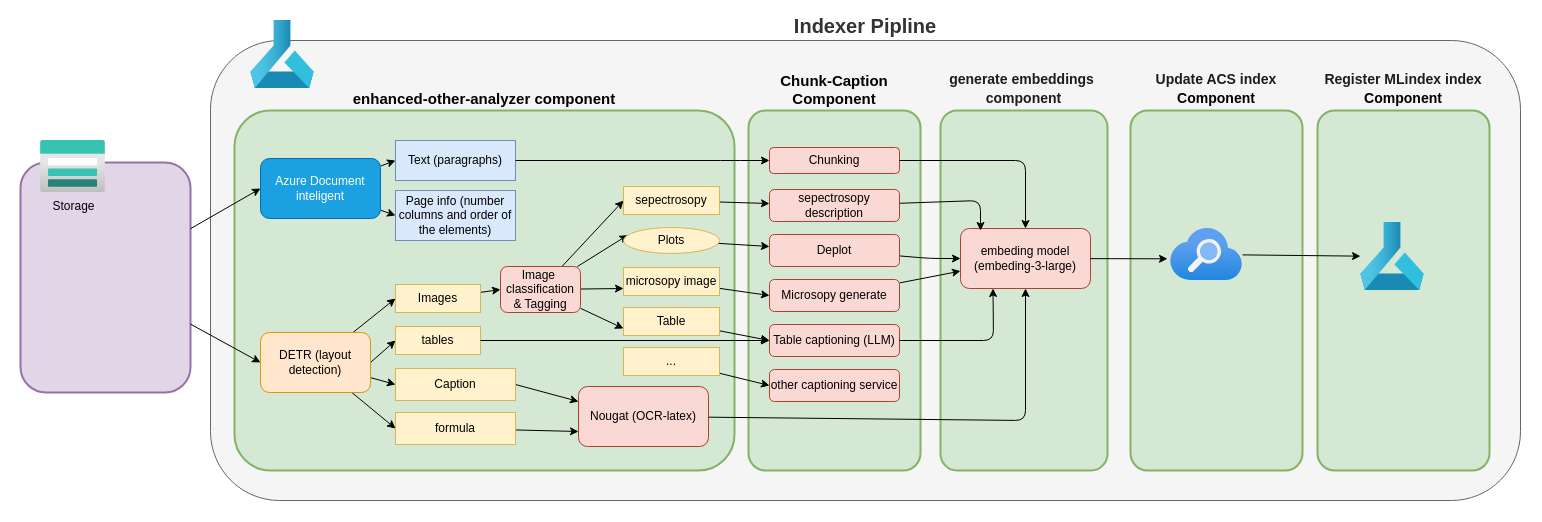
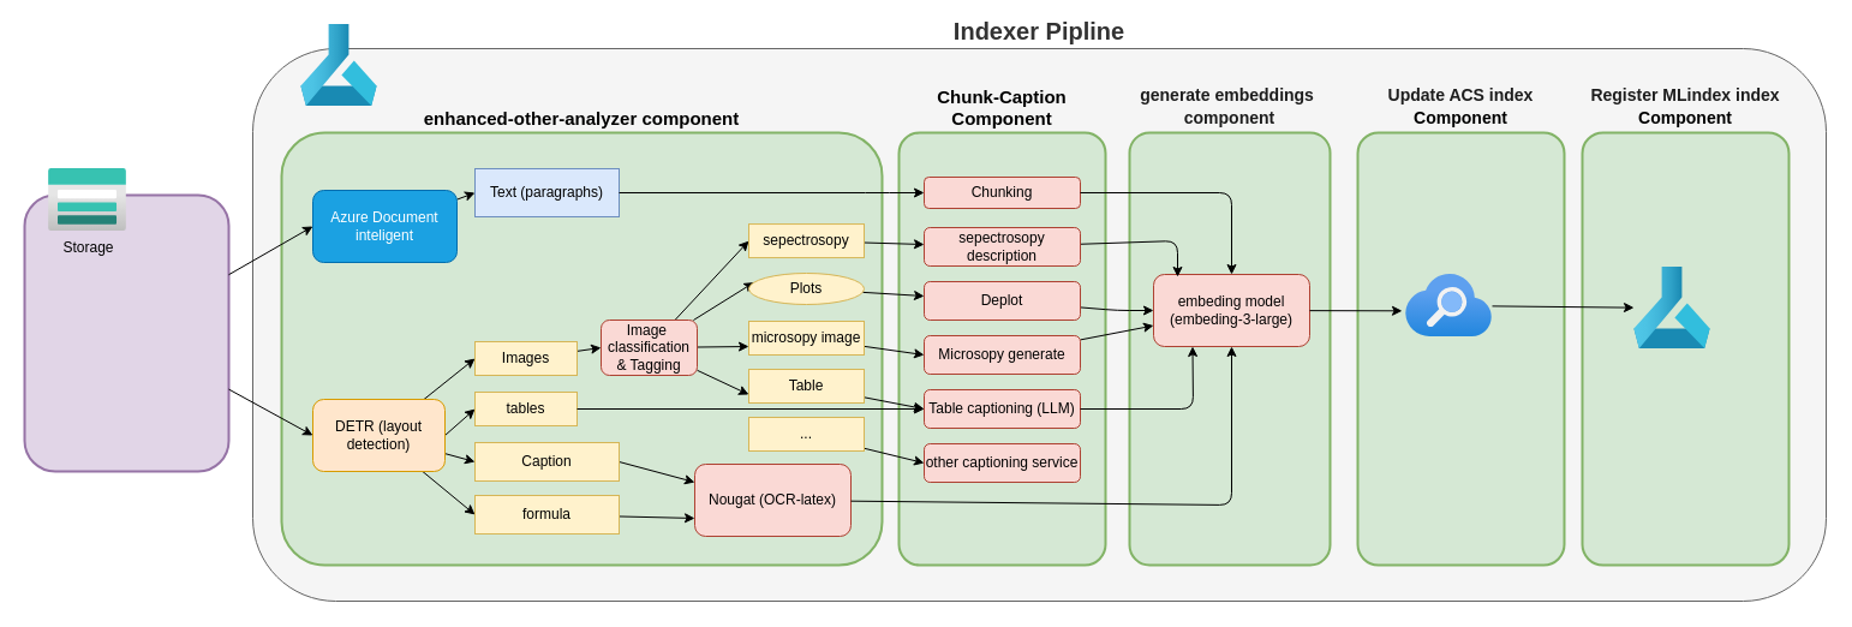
  <mxCell id="0" />
  <mxCell id="1" parent="0" />
  <mxCell id="2" value="Indexer Pipline" style="rounded=1;whiteSpace=wrap;html=1;labelPosition=center;verticalLabelPosition=top;align=center;verticalAlign=bottom;fontStyle=1;fontSize=20;fillColor=#f5f5f5;fontColor=#333333;strokeColor=#666666;" parent="1" vertex="1"><mxGeometry x="210" y="40" width="1310" height="460" as="geometry" /></mxCell>
  <mxCell id="3" value="enhanced-other-analyzer component" style="rounded=1;whiteSpace=wrap;html=1;fillColor=#d5e8d4;strokeColor=#82b366;strokeWidth=2;fontColor=#000000;labelPosition=center;verticalLabelPosition=top;align=center;verticalAlign=bottom;fontSize=15;fontStyle=1;arcSize=10;" parent="1" vertex="1"><mxGeometry x="234" y="110" width="500" height="360" as="geometry" /></mxCell>
  <mxCell id="4" style="edgeStyle=none;html=1;entryX=0;entryY=0.5;entryDx=0;entryDy=0;" parent="1" source="6" target="17" edge="1"><mxGeometry relative="1" as="geometry" /></mxCell>
- <mxCell id="5" style="edgeStyle=none;html=1;entryX=0;entryY=0.5;entryDx=0;entryDy=0;" parent="1" source="6" target="23" edge="1"><mxGeometry relative="1" as="geometry" /></mxCell>
  <mxCell id="6" value="Azure Document inteligent" style="rounded=1;whiteSpace=wrap;html=1;fillColor=#1ba1e2;fontColor=#ffffff;strokeColor=#006EAF;" parent="1" vertex="1"><mxGeometry x="260" y="158" width="120" height="60" as="geometry" /></mxCell>
  <mxCell id="7" style="edgeStyle=none;html=1;entryX=0;entryY=0.5;entryDx=0;entryDy=0;" parent="1" source="11" target="19" edge="1"><mxGeometry relative="1" as="geometry" /></mxCell>
  <mxCell id="8" style="edgeStyle=none;html=1;entryX=0;entryY=0.5;entryDx=0;entryDy=0;exitX=1;exitY=0.5;exitDx=0;exitDy=0;" parent="1" source="11" target="20" edge="1"><mxGeometry relative="1" as="geometry" /></mxCell>
  <mxCell id="9" style="edgeStyle=none;html=1;entryX=0;entryY=0.5;entryDx=0;entryDy=0;" parent="1" source="11" target="22" edge="1"><mxGeometry relative="1" as="geometry" /></mxCell>
  <mxCell id="10" style="edgeStyle=none;html=1;entryX=0;entryY=0.5;entryDx=0;entryDy=0;" parent="1" source="11" target="26" edge="1"><mxGeometry relative="1" as="geometry" /></mxCell>
  <mxCell id="11" value="DETR (layout detection)" style="rounded=1;whiteSpace=wrap;html=1;fillColor=#ffe6cc;strokeColor=#d79b00;" parent="1" vertex="1"><mxGeometry x="260" y="332" width="110" height="60" as="geometry" /></mxCell>
  <mxCell id="12" value="" style="group" parent="1" vertex="1" connectable="0"><mxGeometry x="20" y="140" width="170" height="270" as="geometry" /></mxCell>
  <mxCell id="13" value="" style="rounded=1;whiteSpace=wrap;html=1;fillColor=#e1d5e7;strokeColor=#9673a6;strokeWidth=2;" parent="12" vertex="1"><mxGeometry y="22" width="170" height="230" as="geometry" /></mxCell>
  <mxCell id="14" value="Storage" style="aspect=fixed;html=1;points=[];align=center;image;fontSize=12;image=img/lib/azure2/storage/Storage_Accounts.svg;labelBackgroundColor=none;labelBorderColor=none;strokeColor=#99FFCC;strokeWidth=2;fontColor=#000000;" parent="12" vertex="1"><mxGeometry x="20" width="65" height="52" as="geometry" /></mxCell>
  <mxCell id="15" style="edgeStyle=none;html=1;entryX=0;entryY=0.5;entryDx=0;entryDy=0;" parent="1" source="13" target="6" edge="1"><mxGeometry relative="1" as="geometry" /></mxCell>
  <mxCell id="16" style="edgeStyle=none;html=1;entryX=0;entryY=0.5;entryDx=0;entryDy=0;" parent="1" source="13" target="11" edge="1"><mxGeometry relative="1" as="geometry" /></mxCell>
  <mxCell id="17" value="Text (paragraphs)" style="rounded=0;whiteSpace=wrap;html=1;fillColor=#dae8fc;strokeColor=#6c8ebf;" parent="1" vertex="1"><mxGeometry x="395" y="140" width="120" height="40" as="geometry" /></mxCell>
  <mxCell id="18" style="edgeStyle=none;html=1;entryX=0;entryY=0.5;entryDx=0;entryDy=0;" parent="1" source="19" target="47" edge="1"><mxGeometry relative="1" as="geometry" /></mxCell>
  <mxCell id="19" value="Images" style="rounded=0;whiteSpace=wrap;html=1;fillColor=#fff2cc;strokeColor=#d6b656;" parent="1" vertex="1"><mxGeometry x="395" y="284" width="85" height="28" as="geometry" /></mxCell>
  <mxCell id="20" value="tables" style="rounded=0;whiteSpace=wrap;html=1;fillColor=#fff2cc;strokeColor=#d6b656;" parent="1" vertex="1"><mxGeometry x="395" y="326" width="85" height="28" as="geometry" /></mxCell>
  <mxCell id="21" style="edgeStyle=none;html=1;entryX=0;entryY=0.75;entryDx=0;entryDy=0;" parent="1" source="22" target="24" edge="1"><mxGeometry relative="1" as="geometry" /></mxCell>
  <mxCell id="22" value="formula" style="rounded=0;whiteSpace=wrap;html=1;fillColor=#fff2cc;strokeColor=#d6b656;" parent="1" vertex="1"><mxGeometry x="395" y="412" width="120" height="32" as="geometry" /></mxCell>
- <mxCell id="23" value="Page info (number columns and order of the elements)" style="rounded=0;whiteSpace=wrap;html=1;fillColor=#dae8fc;strokeColor=#6c8ebf;" parent="1" vertex="1"><mxGeometry x="395" y="190" width="120" height="50" as="geometry" /></mxCell>
  <mxCell id="24" value="Nougat (OCR-latex)" style="rounded=1;whiteSpace=wrap;html=1;fillColor=#fad9d5;strokeColor=#ae4132;" parent="1" vertex="1"><mxGeometry x="578" y="386" width="130" height="60" as="geometry" /></mxCell>
  <mxCell id="25" style="edgeStyle=none;html=1;entryX=0;entryY=0.25;entryDx=0;entryDy=0;exitX=1;exitY=0.5;exitDx=0;exitDy=0;" parent="1" source="26" target="24" edge="1"><mxGeometry relative="1" as="geometry"><mxPoint x="550" y="383.462" as="sourcePoint" /><mxPoint x="620" y="384" as="targetPoint" /></mxGeometry></mxCell>
  <mxCell id="26" value="Caption" style="rounded=0;whiteSpace=wrap;html=1;fillColor=#fff2cc;strokeColor=#d6b656;" parent="1" vertex="1"><mxGeometry x="395" y="368" width="120" height="32" as="geometry" /></mxCell>
  <mxCell id="27" value="Chunk-Caption Component" style="rounded=1;whiteSpace=wrap;html=1;fillColor=#d5e8d4;strokeColor=#82b366;strokeWidth=2;fontColor=#000000;labelPosition=center;verticalLabelPosition=top;align=center;verticalAlign=bottom;fontSize=15;fontStyle=1;arcSize=10;" parent="1" vertex="1"><mxGeometry x="748" y="110" width="172" height="360" as="geometry" /></mxCell>
  <mxCell id="28" value="Table captioning (LLM)" style="rounded=1;whiteSpace=wrap;html=1;fillColor=#fad9d5;strokeColor=#ae4132;" parent="1" vertex="1"><mxGeometry x="769" y="324" width="130" height="32" as="geometry" /></mxCell>
  <mxCell id="29" value="Chunking" style="rounded=1;whiteSpace=wrap;html=1;fillColor=#fad9d5;strokeColor=#ae4132;" parent="1" vertex="1"><mxGeometry x="769" y="147" width="130" height="26" as="geometry" /></mxCell>
  <mxCell id="30" style="edgeStyle=none;html=1;entryX=0;entryY=0.5;entryDx=0;entryDy=0;" parent="1" source="17" target="29" edge="1"><mxGeometry relative="1" as="geometry"><Array as="points"><mxPoint x="730" y="160" /></Array></mxGeometry></mxCell>
  <mxCell id="31" value="&lt;div style=&quot;font-size: 14px; line-height: 19px; white-space: pre;&quot;&gt;&lt;font style=&quot;color: rgb(29, 29, 29);&quot;&gt;generate embeddings &lt;/font&gt;&lt;/div&gt;&lt;div style=&quot;font-size: 14px; line-height: 19px; white-space: pre;&quot;&gt;&lt;font style=&quot;color: rgb(29, 29, 29);&quot;&gt;component&lt;/font&gt;&lt;/div&gt;" style="rounded=1;whiteSpace=wrap;html=1;fillColor=#d5e8d4;strokeColor=#82b366;strokeWidth=2;fontColor=#000000;labelPosition=center;verticalLabelPosition=top;align=center;verticalAlign=bottom;fontSize=15;fontStyle=1;arcSize=10;" parent="1" vertex="1"><mxGeometry x="940" y="110" width="167" height="360" as="geometry" /></mxCell>
  <mxCell id="32" value="embeding model&lt;br&gt;(embeding-3-large)" style="rounded=1;whiteSpace=wrap;html=1;fillColor=#fad9d5;strokeColor=#ae4132;" parent="1" vertex="1"><mxGeometry x="960" y="228" width="130" height="60" as="geometry" /></mxCell>
  <mxCell id="33" value="&lt;div style=&quot;font-size: 14px; line-height: 19px; white-space: pre;&quot;&gt;&lt;font color=&quot;#1d1d1d&quot;&gt;Update ACS index&lt;/font&gt;&lt;/div&gt;&lt;div style=&quot;font-size: 14px; line-height: 19px; white-space: pre;&quot;&gt;Component&lt;/div&gt;" style="rounded=1;whiteSpace=wrap;html=1;fillColor=#d5e8d4;strokeColor=#82b366;strokeWidth=2;fontColor=#000000;labelPosition=center;verticalLabelPosition=top;align=center;verticalAlign=bottom;fontSize=15;fontStyle=1;arcSize=10;" parent="1" vertex="1"><mxGeometry x="1130" y="110" width="172" height="360" as="geometry" /></mxCell>
  <mxCell id="34" style="edgeStyle=none;html=1;entryX=0.5;entryY=0;entryDx=0;entryDy=0;" parent="1" source="29" target="32" edge="1"><mxGeometry relative="1" as="geometry"><Array as="points"><mxPoint x="1025" y="160" /></Array></mxGeometry></mxCell>
  <mxCell id="35" style="edgeStyle=none;html=1;entryX=0.25;entryY=1;entryDx=0;entryDy=0;" parent="1" source="28" target="32" edge="1"><mxGeometry relative="1" as="geometry"><Array as="points"><mxPoint x="993" y="340" /></Array></mxGeometry></mxCell>
  <mxCell id="36" value="" style="aspect=fixed;html=1;points=[];align=center;image;fontSize=12;image=img/lib/azure2/app_services/Search_Services.svg;labelBackgroundColor=none;labelBorderColor=none;strokeColor=#99FFCC;strokeWidth=2;fontColor=#000000;" parent="1" vertex="1"><mxGeometry x="1170" y="228" width="72" height="52" as="geometry" /></mxCell>
  <mxCell id="37" style="edgeStyle=none;html=1;entryX=-0.042;entryY=0.583;entryDx=0;entryDy=0;entryPerimeter=0;" parent="1" source="32" target="36" edge="1"><mxGeometry relative="1" as="geometry" /></mxCell>
  <mxCell id="38" value="&lt;div style=&quot;font-size: 14px; line-height: 19px; white-space: pre;&quot;&gt;&lt;font color=&quot;#1d1d1d&quot;&gt;Register MLindex index&lt;/font&gt;&lt;/div&gt;&lt;div style=&quot;font-size: 14px; line-height: 19px; white-space: pre;&quot;&gt;Component&lt;/div&gt;" style="rounded=1;whiteSpace=wrap;html=1;fillColor=#d5e8d4;strokeColor=#82b366;strokeWidth=2;fontColor=#000000;labelPosition=center;verticalLabelPosition=top;align=center;verticalAlign=bottom;fontSize=15;fontStyle=1;arcSize=10;" parent="1" vertex="1"><mxGeometry x="1317" y="110" width="172" height="360" as="geometry" /></mxCell>
  <mxCell id="39" value="" style="image;aspect=fixed;html=1;points=[];align=center;fontSize=12;image=img/lib/azure2/ai_machine_learning/Machine_Learning.svg;" parent="1" vertex="1"><mxGeometry x="1360" y="222" width="64" height="68" as="geometry" /></mxCell>
  <mxCell id="40" style="edgeStyle=none;html=1;" parent="1" source="36" target="39" edge="1"><mxGeometry relative="1" as="geometry" /></mxCell>
  <mxCell id="41" style="edgeStyle=none;html=1;entryX=0.5;entryY=1;entryDx=0;entryDy=0;" parent="1" source="24" target="32" edge="1"><mxGeometry relative="1" as="geometry"><Array as="points"><mxPoint x="1025" y="420" /></Array></mxGeometry></mxCell>
  <mxCell id="42" value="" style="image;aspect=fixed;html=1;points=[];align=center;fontSize=12;image=img/lib/azure2/ai_machine_learning/Machine_Learning.svg;" parent="1" vertex="1"><mxGeometry x="250" y="20" width="64" height="68" as="geometry" /></mxCell>
  <mxCell id="43" style="edgeStyle=none;html=1;entryX=0;entryY=0.75;entryDx=0;entryDy=0;" parent="1" source="47" target="51" edge="1"><mxGeometry relative="1" as="geometry" /></mxCell>
  <mxCell id="44" style="edgeStyle=none;html=1;entryX=0;entryY=0.75;entryDx=0;entryDy=0;" parent="1" source="47" target="55" edge="1"><mxGeometry relative="1" as="geometry" /></mxCell>
  <mxCell id="45" style="edgeStyle=none;html=1;entryX=0;entryY=0.25;entryDx=0;entryDy=0;" parent="1" source="47" target="53" edge="1"><mxGeometry relative="1" as="geometry" /></mxCell>
  <mxCell id="46" style="edgeStyle=none;html=1;entryX=0;entryY=0.5;entryDx=0;entryDy=0;" parent="1" source="47" target="49" edge="1"><mxGeometry relative="1" as="geometry" /></mxCell>
  <mxCell id="47" value="Image&amp;nbsp;&lt;div&gt;classification&lt;/div&gt;&lt;div&gt;&amp;amp; Tagging&lt;/div&gt;" style="rounded=1;whiteSpace=wrap;html=1;fillColor=#fad9d5;strokeColor=#ae4132;" parent="1" vertex="1"><mxGeometry x="500" y="266" width="80" height="46" as="geometry" /></mxCell>
  <mxCell id="48" style="edgeStyle=none;html=1;" parent="1" source="49" target="59" edge="1"><mxGeometry relative="1" as="geometry" /></mxCell>
  <mxCell id="49" value="sepectrosopy" style="rounded=0;whiteSpace=wrap;html=1;fillColor=#fff2cc;strokeColor=#d6b656;" parent="1" vertex="1"><mxGeometry x="623" y="186.06" width="96" height="28" as="geometry" /></mxCell>
  <mxCell id="50" style="edgeStyle=none;html=1;entryX=0;entryY=0.5;entryDx=0;entryDy=0;" parent="1" source="51" target="28" edge="1"><mxGeometry relative="1" as="geometry" /></mxCell>
  <mxCell id="51" value="Table" style="rounded=0;whiteSpace=wrap;html=1;fillColor=#fff2cc;strokeColor=#d6b656;" parent="1" vertex="1"><mxGeometry x="623" y="307" width="96" height="28" as="geometry" /></mxCell>
  <mxCell id="52" style="edgeStyle=none;html=1;" parent="1" source="53" target="61" edge="1"><mxGeometry relative="1" as="geometry" /></mxCell>
  <mxCell id="53" value="&lt;span style=&quot;color: rgb(0, 0, 0);&quot;&gt;Plots&lt;/span&gt;" style="ellipse;whiteSpace=wrap;html=1;fillColor=#fff2cc;strokeColor=#d6b656;" parent="1" vertex="1"><mxGeometry x="623" y="227" width="96" height="26" as="geometry" /></mxCell>
  <mxCell id="54" style="edgeStyle=none;html=1;entryX=0;entryY=0.5;entryDx=0;entryDy=0;" parent="1" source="55" target="63" edge="1"><mxGeometry relative="1" as="geometry" /></mxCell>
  <mxCell id="55" value="&lt;span style=&quot;color: rgb(0, 0, 0);&quot;&gt;microsopy image&lt;/span&gt;" style="rounded=0;whiteSpace=wrap;html=1;fillColor=#fff2cc;strokeColor=#d6b656;" parent="1" vertex="1"><mxGeometry x="623" y="267" width="96" height="28" as="geometry" /></mxCell>
  <mxCell id="56" style="edgeStyle=none;html=1;entryX=0;entryY=0.5;entryDx=0;entryDy=0;" parent="1" source="57" target="64" edge="1"><mxGeometry relative="1" as="geometry" /></mxCell>
  <mxCell id="57" value="&lt;span style=&quot;color: rgb(0, 0, 0);&quot;&gt;...&lt;/span&gt;" style="rounded=0;whiteSpace=wrap;html=1;fillColor=#fff2cc;strokeColor=#d6b656;" parent="1" vertex="1"><mxGeometry x="623" y="347" width="96" height="28" as="geometry" /></mxCell>
  <mxCell id="58" style="edgeStyle=none;html=1;" parent="1" source="59" edge="1"><mxGeometry relative="1" as="geometry"><mxPoint x="980" y="230" as="targetPoint" /><Array as="points"><mxPoint x="980" y="200" /></Array></mxGeometry></mxCell>
  <mxCell id="59" value="&lt;span style=&quot;color: rgb(0, 0, 0);&quot;&gt;sepectrosopy description&lt;/span&gt;" style="rounded=1;whiteSpace=wrap;html=1;fillColor=#fad9d5;strokeColor=#ae4132;" parent="1" vertex="1"><mxGeometry x="769" y="189" width="130" height="32" as="geometry" /></mxCell>
  <mxCell id="60" style="edgeStyle=none;html=1;entryX=0;entryY=0.5;entryDx=0;entryDy=0;" parent="1" source="61" target="32" edge="1"><mxGeometry relative="1" as="geometry"><Array as="points"><mxPoint x="930" y="258" /></Array></mxGeometry></mxCell>
  <mxCell id="61" value="Deplot" style="rounded=1;whiteSpace=wrap;html=1;fillColor=#fad9d5;strokeColor=#ae4132;" parent="1" vertex="1"><mxGeometry x="769" y="234" width="130" height="32" as="geometry" /></mxCell>
  <mxCell id="62" style="edgeStyle=none;html=1;" parent="1" source="63" target="32" edge="1"><mxGeometry relative="1" as="geometry" /></mxCell>
  <mxCell id="63" value="Microsopy generate" style="rounded=1;whiteSpace=wrap;html=1;fillColor=#fad9d5;strokeColor=#ae4132;" parent="1" vertex="1"><mxGeometry x="769" y="279" width="130" height="32" as="geometry" /></mxCell>
  <mxCell id="64" value="other captioning service" style="rounded=1;whiteSpace=wrap;html=1;fillColor=#fad9d5;strokeColor=#ae4132;" parent="1" vertex="1"><mxGeometry x="769" y="369" width="130" height="32" as="geometry" /></mxCell>
  <mxCell id="65" style="edgeStyle=none;html=1;entryX=0;entryY=0.5;entryDx=0;entryDy=0;" parent="1" source="20" target="28" edge="1"><mxGeometry relative="1" as="geometry" /></mxCell>
